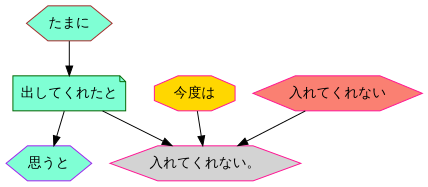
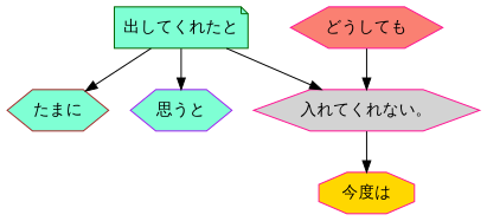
  digraph {
    fontname="Noto Serif"
    node [color=deeppink fillcolor=aquamarine fontname="Noto Serif" shape=hexagon style=filled]
    edge [fontname="Noto Serif"]
    n1 [color=brown label="たまに"]
    n2 [color=darkgreen label="出してくれたと" shape=note]
    n3 [color=purple label="思うと"]
    n4 [fillcolor=lightgrey label="入れてくれない。"]
    n5 [fillcolor=gold label="今度は" shape=octagon]
-   n6 [fillcolor=salmon label="入れてくれない"]
-   n1 -> n2
+   n6 [fillcolor=salmon label="どうしても"]
+   n2 -> n1
    n2 -> n3
    n2 -> n4
-   n5 -> n4
+   n4 -> n5
    n6 -> n4
  }
